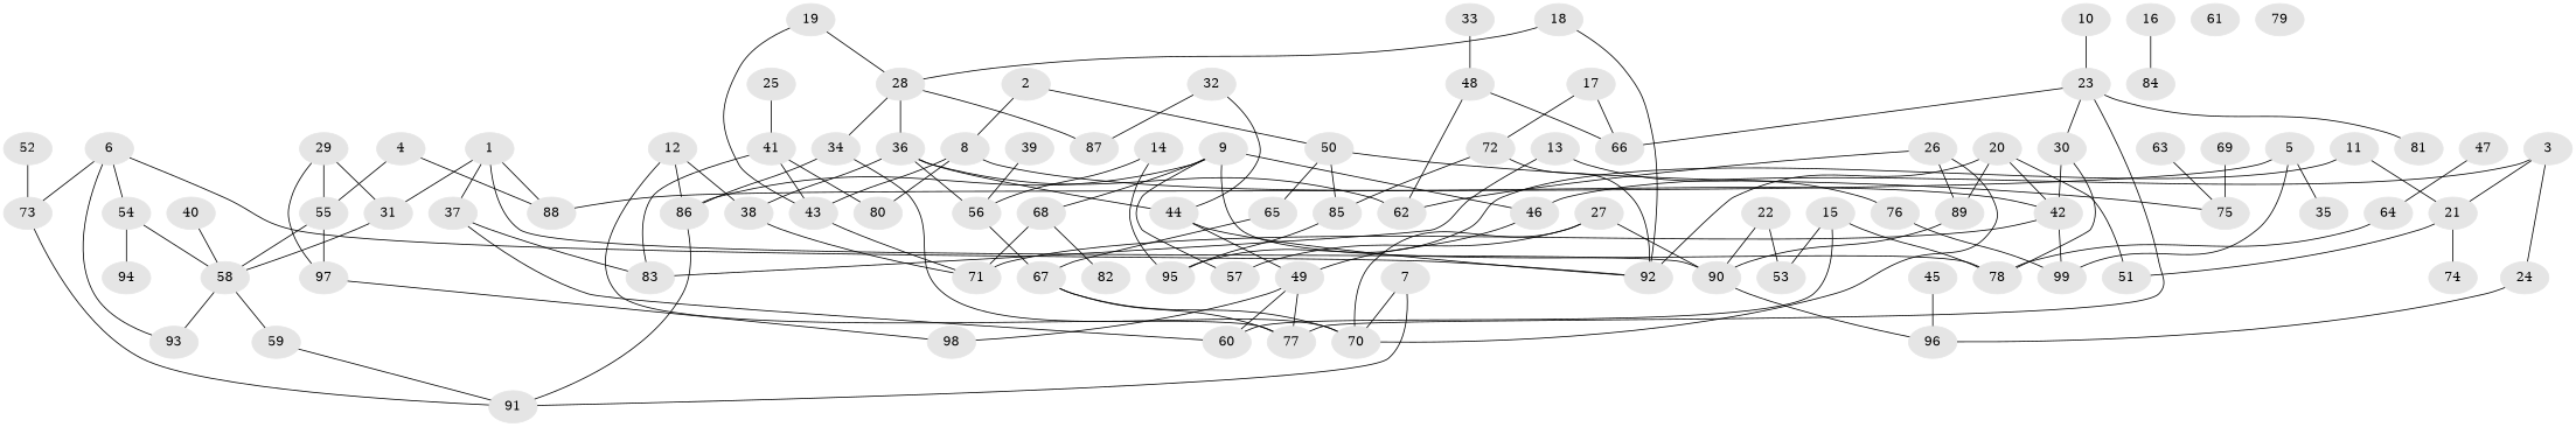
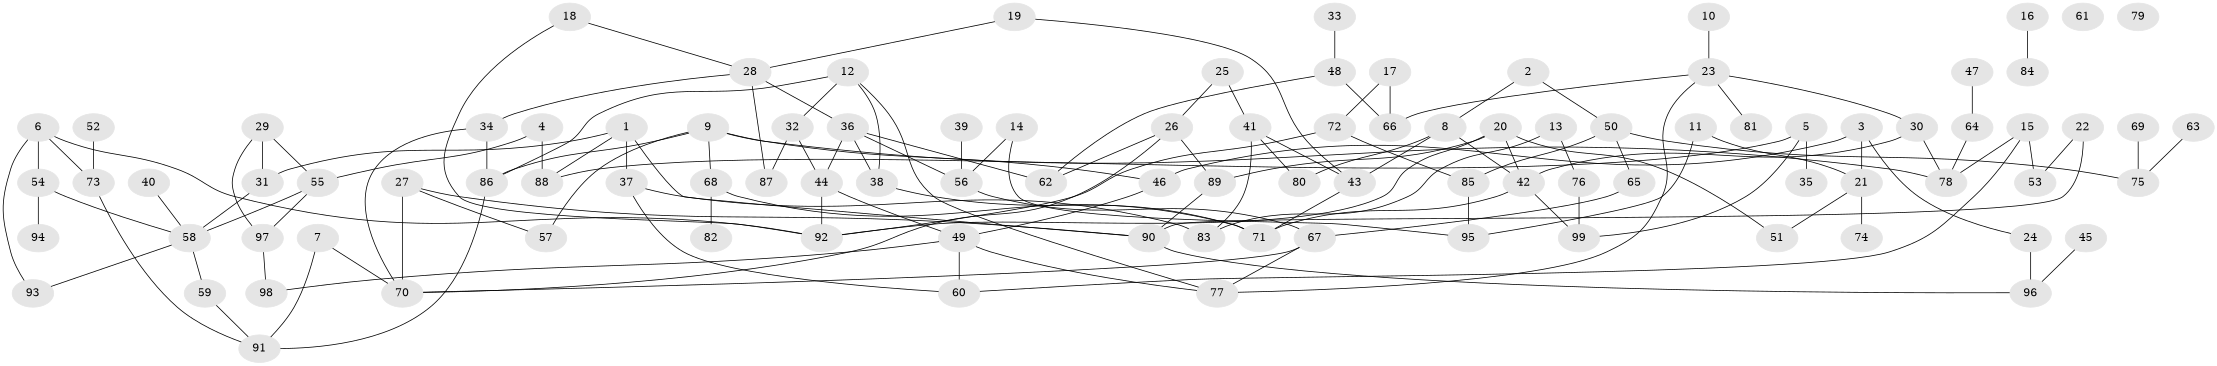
  graph {
    node [color=gray90 style=filled]
    1
    31
    37
    88
    90
    58
    83
    60
    96
    2
    8
    50
    42
    43
    80
    65
    75
    85
    3
    21
    24
    46
    51
    74
    49
    73
    91
    4
    55
    97
    5
    35
    99
    6
    54
    92
    93
    94
    7
    70
    71
    9
    57
    68
    78
    86
    82
    10
    23
    77
    66
    30
    81
    11
    95
    12
    32
    38
    87
    44
    13
    76
    14
    56
    67
    15
    53
    16
    84
    17
    72
    18
    28
    34
    36
    19
    20
    89
    22
    25
    26
    41
    62
    27
    29
    98
    59
    33
    48
    39
    40
    45
    47
    64
    52
    61
    63
    69
    79
    1 -- 31
    1 -- 37
    1 -- 88
    1 -- 90
    31 -- 58
    37 -- 83
    37 -- 60
    90 -- 96
    58 -- 93
    58 -- 59
    2 -- 8
    2 -- 50
    8 -- 42
    8 -- 43
    8 -- 80
    50 -- 65
    50 -- 75
    50 -- 85
    42 -- 99
    42 -- 71
    43 -- 71
    65 -- 67
    85 -- 95
    3 -- 21
    3 -- 24
    3 -- 46
    21 -- 51
    21 -- 74
    24 -- 96
    46 -- 49
    49 -- 60
    49 -- 77
    49 -- 98
    73 -- 91
    4 -- 88
    4 -- 55
    55 -- 58
    55 -- 97
    97 -- 98
    5 -- 88
    5 -- 35
    5 -- 99
    6 -- 73
    6 -- 54
    6 -- 92
    6 -- 93
    54 -- 58
    54 -- 94
    7 -- 91
    7 -- 70
    9 -- 46
    9 -- 57
    9 -- 68
    9 -- 78
    9 -- 86
    68 -- 71
    68 -- 82
    86 -- 91
    10 -- 23
    23 -- 77
    23 -- 66
    23 -- 30
    23 -- 81
    30 -- 42
    30 -- 78
    11 -- 21
    11 -- 95
    12 -- 86
    12 -- 77
+   12 -- 32
    12 -- 38
    32 -- 87
    32 -- 44
    38 -- 71
    44 -- 49
    44 -- 92
    13 -- 83
    13 -- 76
    76 -- 99
    14 -- 95
    14 -- 56
    56 -- 67
    67 -- 70
    67 -- 77
    15 -- 60
    15 -- 78
    15 -- 53
    16 -- 84
    17 -- 66
    17 -- 72
    72 -- 85
    72 -- 92
    18 -- 92
    18 -- 28
    28 -- 87
    28 -- 34
    28 -- 36
    34 -- 70
    34 -- 86
    36 -- 38
    36 -- 44
    36 -- 56
    36 -- 62
    19 -- 43
    19 -- 28
    20 -- 42
    20 -- 51
    20 -- 92
    20 -- 89
    89 -- 90
    22 -- 90
    22 -- 53
+   25 -- 26
    25 -- 41
    26 -- 70
    26 -- 89
    26 -- 62
    41 -- 83
    41 -- 43
    41 -- 80
    27 -- 90
    27 -- 70
    27 -- 57
    29 -- 31
    29 -- 55
    29 -- 97
    59 -- 91
    33 -- 48
    48 -- 66
    48 -- 62
    39 -- 56
    40 -- 58
    45 -- 96
    47 -- 64
    64 -- 78
    52 -- 73
    63 -- 75
    69 -- 75
  }
